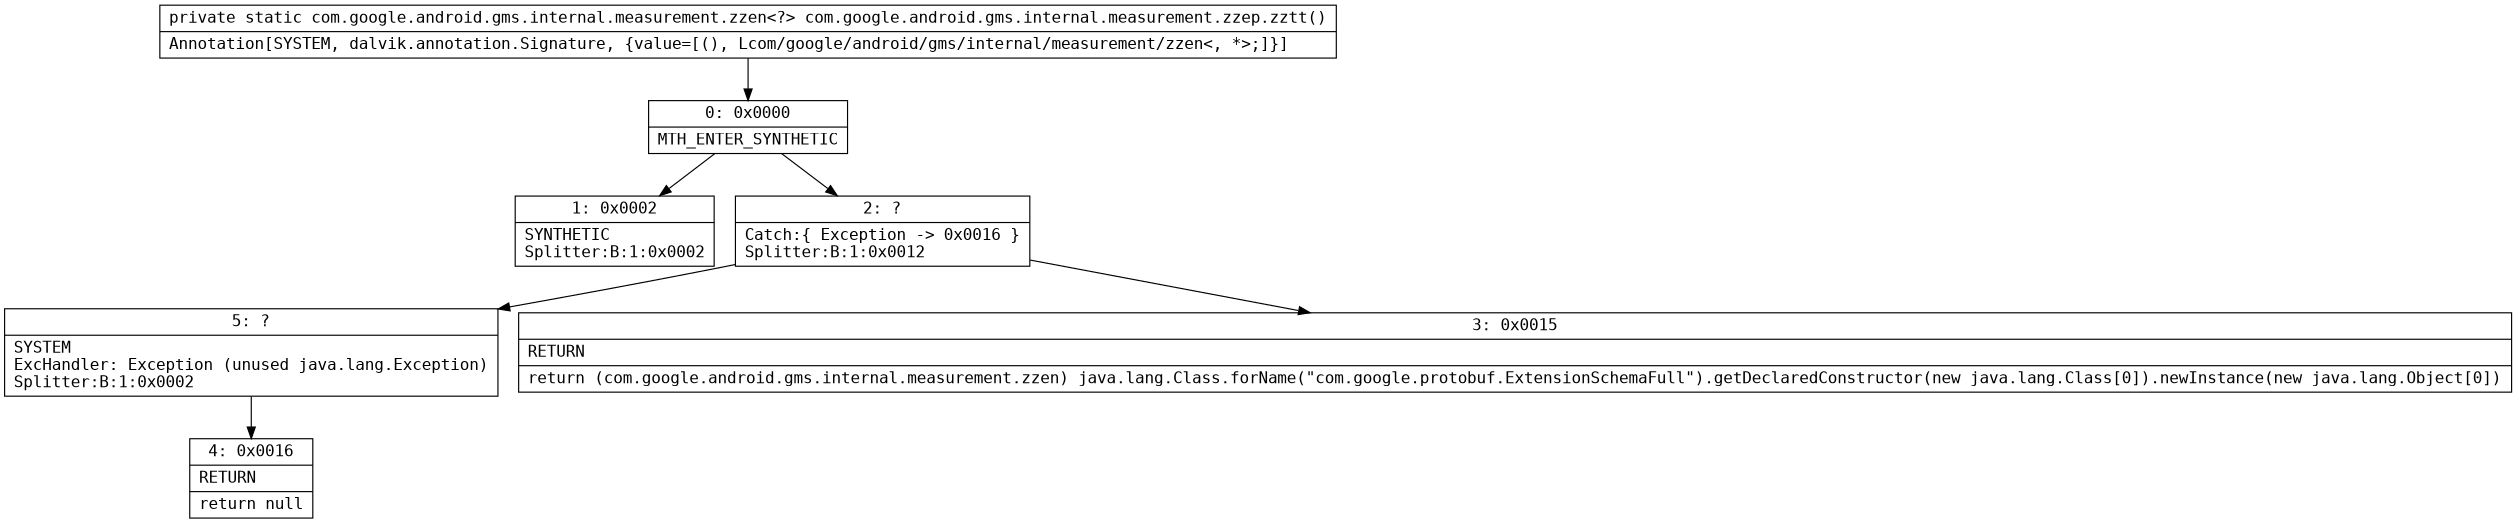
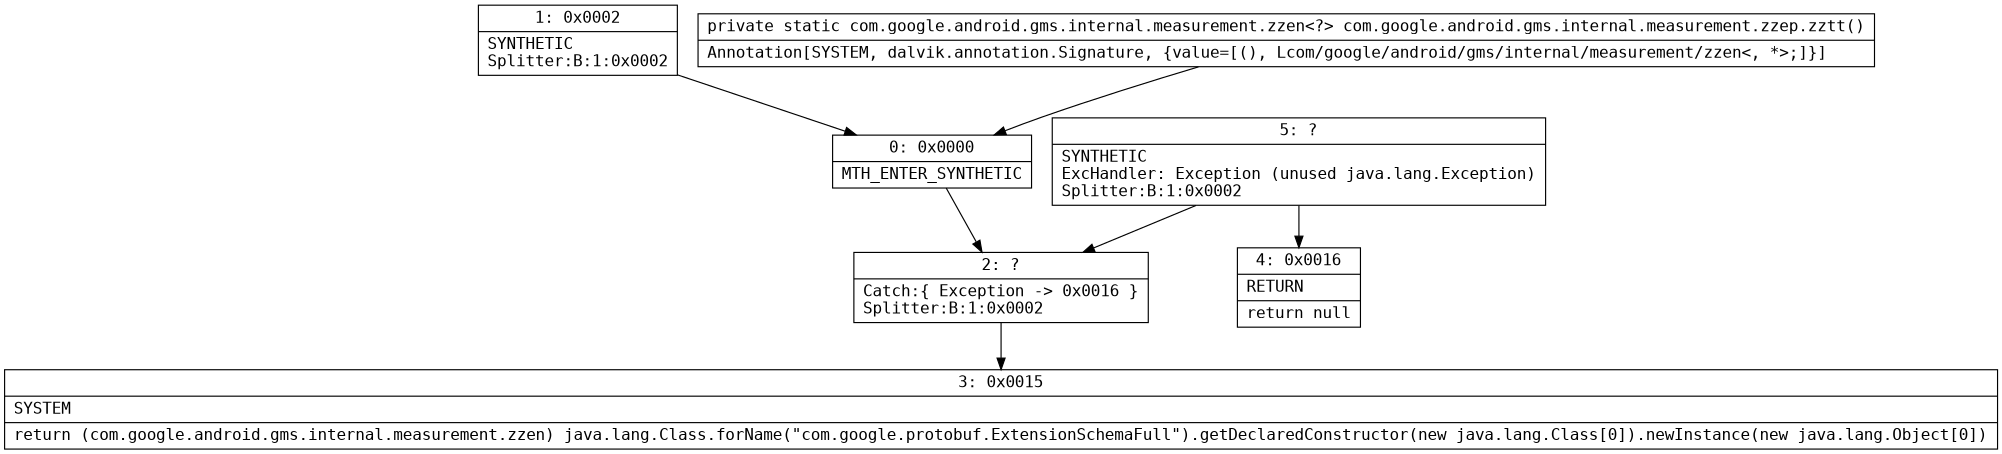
  digraph {
    fontname="DejaVu Sans Mono"
    node [fontname="DejaVu Sans Mono" shape=record]
    edge [fontname="DejaVu Sans Mono"]
    n1 [label="{0\:\ 0x0000|MTH_ENTER_SYNTHETIC\l}"]
    n2 [label="{1\:\ 0x0002|SYNTHETIC\lSplitter:B:1:0x0002\l}"]
-   n3 [label="{2\:\ ?|Catch:\{ Exception \-\> 0x0016 \}\lSplitter:B:1:0x0012\l}"]
-   n4 [label="{5\:\ ?|SYSTEM\lExcHandler: Exception (unused java.lang.Exception)\lSplitter:B:1:0x0002\l}"]
-   n5 [label="{3\:\ 0x0015|RETURN\l|return (com.google.android.gms.internal.measurement.zzen) java.lang.Class.forName(\"com.google.protobuf.ExtensionSchemaFull\").getDeclaredConstructor(new java.lang.Class[0]).newInstance(new java.lang.Object[0])\l}"]
+   n3 [label="{2\:\ ?|Catch:\{ Exception \-\> 0x0016 \}\lSplitter:B:1:0x0002\l}"]
+   n4 [label="{5\:\ ?|SYNTHETIC\lExcHandler: Exception (unused java.lang.Exception)\lSplitter:B:1:0x0002\l}"]
+   n5 [label="{3\:\ 0x0015|SYSTEM\l|return (com.google.android.gms.internal.measurement.zzen) java.lang.Class.forName(\"com.google.protobuf.ExtensionSchemaFull\").getDeclaredConstructor(new java.lang.Class[0]).newInstance(new java.lang.Object[0])\l}"]
    n6 [label="{4\:\ 0x0016|RETURN\l|return null\l}"]
    n7 [label="{private static com.google.android.gms.internal.measurement.zzen\<?\> com.google.android.gms.internal.measurement.zzep.zztt()  | Annotation[SYSTEM, dalvik.annotation.Signature, \{value=[(), Lcom\/google\/android\/gms\/internal\/measurement\/zzen\<, *\>;]\}]\l}"]
-   n1 -> n2
+   n2 -> n1
    n1 -> n3
-   n3 -> n4
+   n4 -> n3
    n3 -> n5
    n4 -> n6
    n7 -> n1
  }
